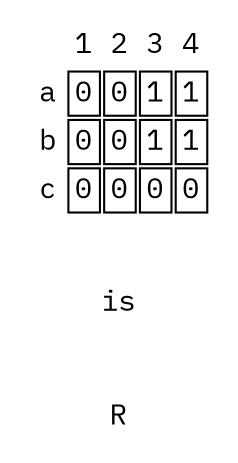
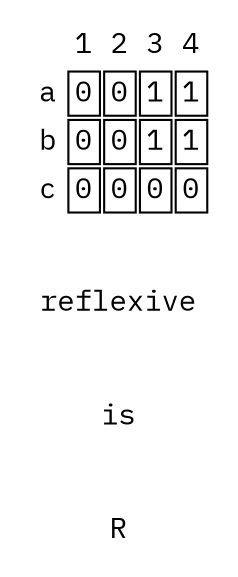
  graph {
    rankdir=LR
    fontname="IBM Plex Mono"
    node [shape=none fontname="IBM Plex Mono"]
    R
    is
+   reflexive
    n4 [label=<<TABLE color="white"><TR><TD color="white"></TD><TD color="white">1</TD><TD color="white">2</TD><TD color="white">3</TD><TD color="white">4</TD></TR><TR><TD color="white">a</TD><TD color="black">0</TD><TD color="black">0</TD><TD color="black">1</TD><TD color="black">1</TD></TR><TR><TD color="white">b</TD><TD color="black">0</TD><TD color="black">0</TD><TD color="black">1</TD><TD color="black">1</TD></TR><TR><TD color="white">c</TD><TD color="black">0</TD><TD color="black">0</TD><TD color="black">0</TD><TD color="black">0</TD></TR></TABLE>>]
  }
